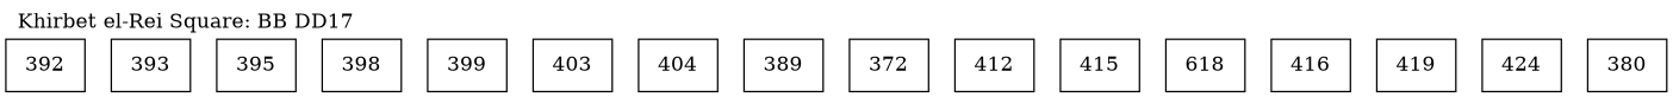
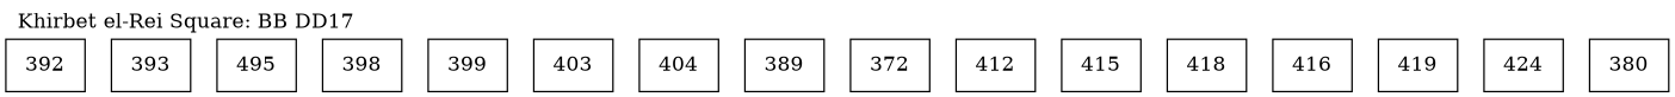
  graph {
    label="Khirbet el-Rei Square: BB DD17"
    labeljust=l
    labelloc=top
    newrank=true
    ranksep=0.75
    splines=ortho
    node [fillcolor=white shape=box style=filled]
    n1 [label=392]
    n2 [label=393]
-   n3 [label=395]
+   n3 [label=495]
    n4 [label=398]
    n5 [label=399]
    n6 [label=403]
    n7 [label=404]
    n8 [label=389]
    n9 [label=372]
    n10 [label=412]
    n11 [label=415]
-   n12 [label=618]
+   n12 [label=418]
    n13 [label=416]
    n14 [label=419]
    n15 [label=424]
    n16 [label=380]
  }
